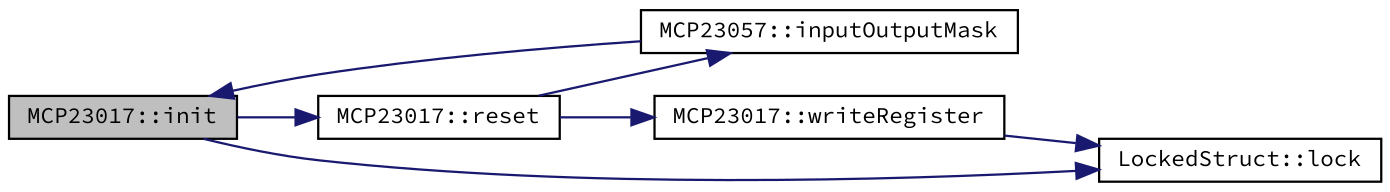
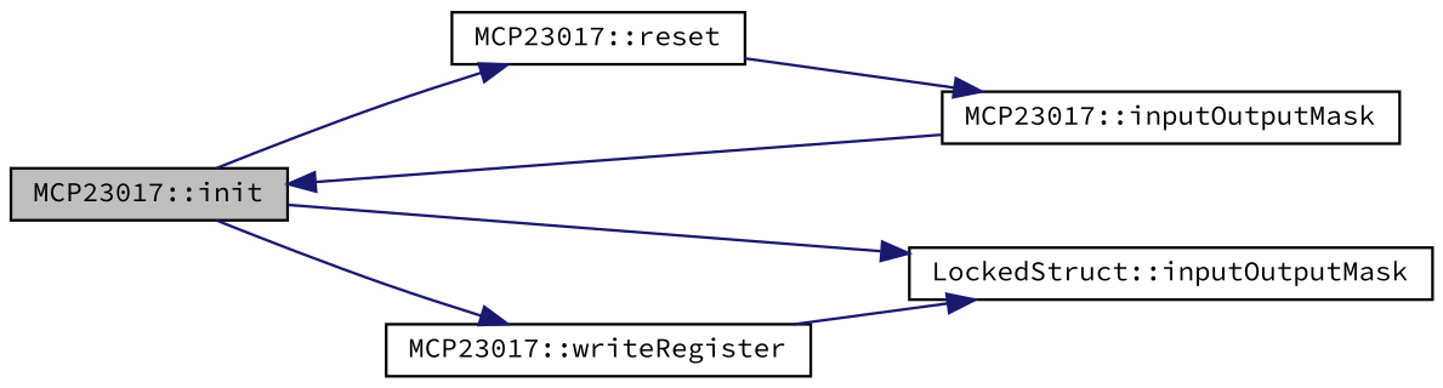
  digraph {
    fontname="Source Code Pro"
    rankdir=LR
    node [color=black fillcolor=white fontname="Source Code Pro" fontsize=10 shape=record style=filled]
    edge [color=midnightblue fontname="Source Code Pro" fontsize=10 labelfontname=Helvetica labelfontsize=10 style=solid]
    n1 [fillcolor=grey75 fontcolor=black height=0.2 label="MCP23017::init" width=0.4]
    n2 [height=0.2 label="MCP23017::reset" width=0.4]
-   n3 [height=0.2 label="LockedStruct::lock" width=0.4]
-   n4 [height=0.2 label="MCP23057::inputOutputMask" width=0.4]
+   n3 [height=0.2 label="LockedStruct::inputOutputMask" width=0.4]
+   n4 [height=0.2 label="MCP23017::inputOutputMask" width=0.4]
    n5 [height=0.2 label="MCP23017::writeRegister" width=0.4]
    n1 -> n2
    n1 -> n3
    n2 -> n4
-   n2 -> n5
+   n1 -> n5
    n4 -> n1
    n5 -> n3
  }
